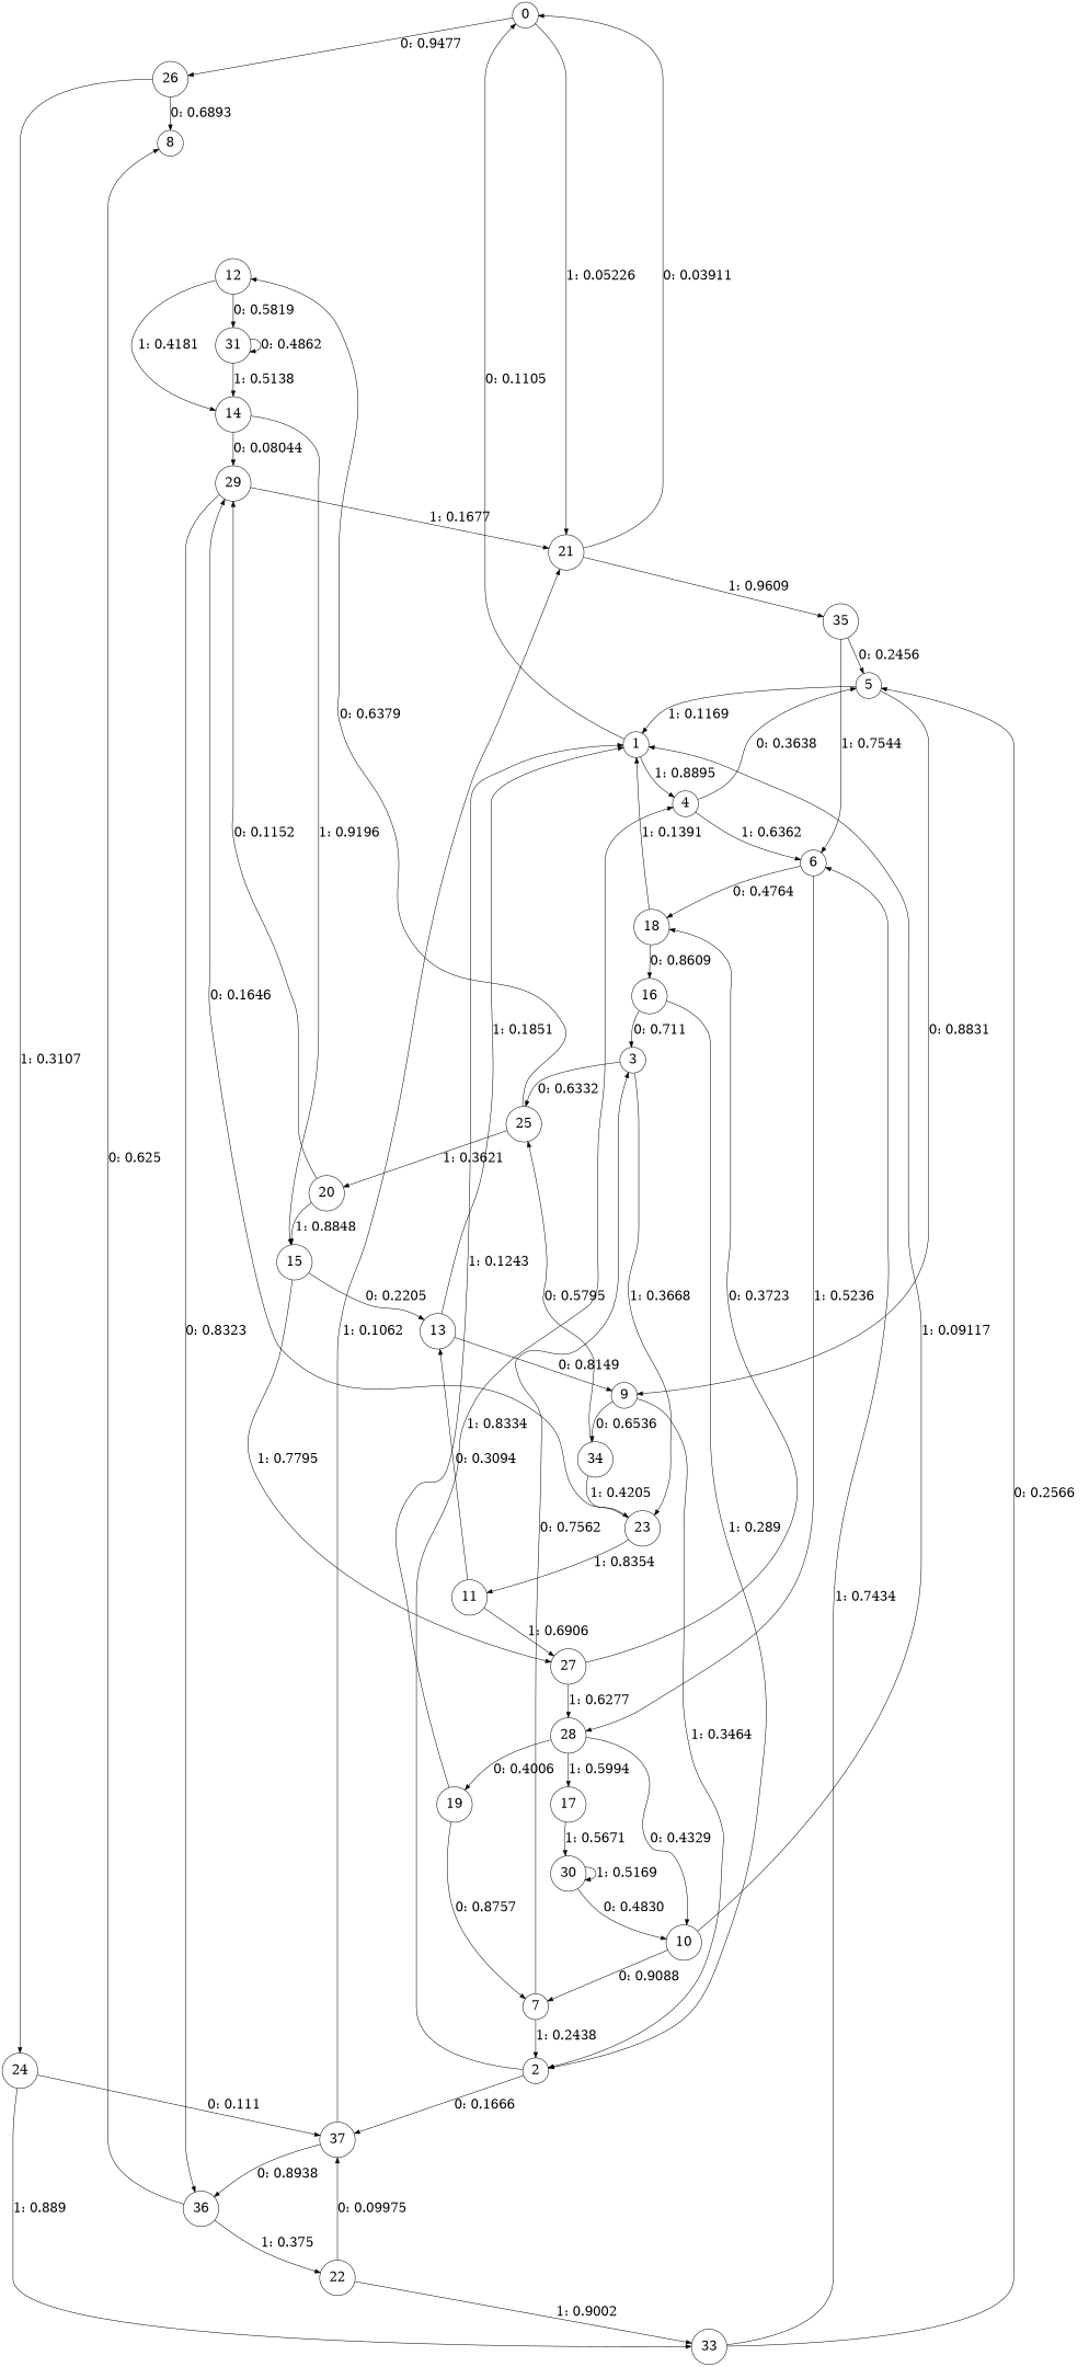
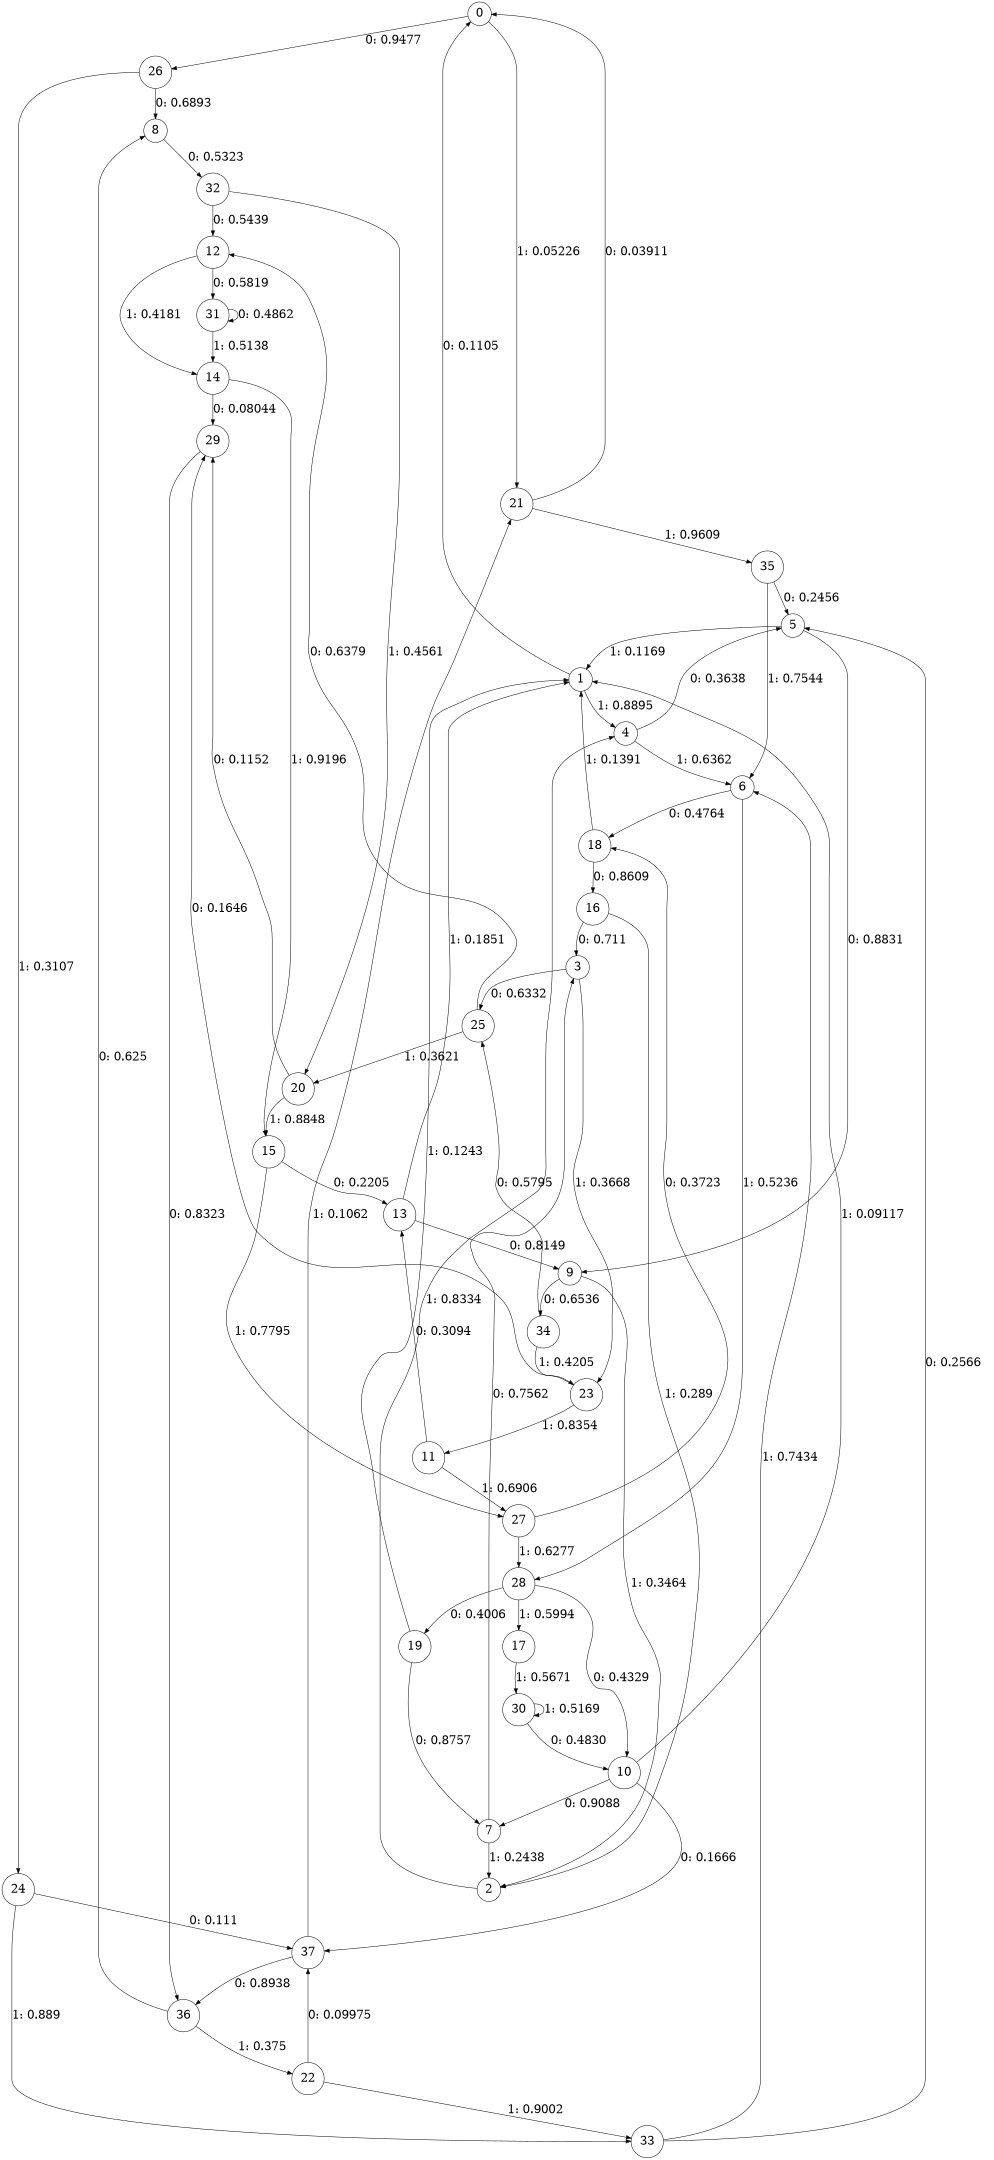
  digraph {
    node [fontsize=24 shape=circle]
    edge [fontsize=24]
    0
    26
    21
    8
    24
    35
+   32
    37
    33
    5
    6
    1
    4
    9
    18
    28
    2
    36
    22
    3
    25
    23
    12
    20
    11
    29
    31
    14
    15
    13
    27
    34
    16
    17
    19
    10
    30
    7
    0 -> 26 [label="0: 0.9477   "]
    0 -> 21 [label="1: 0.05226  "]
    26 -> 8 [label="0: 0.6893   "]
    26 -> 24 [label="1: 0.3107   "]
    21 -> 0 [label="0: 0.03911  "]
    21 -> 35 [label="1: 0.9609   "]
+   8 -> 32 [label="0: 0.5323   "]
    24 -> 37 [label="0: 0.111    "]
    24 -> 33 [label="1: 0.889    "]
    35 -> 5 [label="0: 0.2456   "]
    35 -> 6 [label="1: 0.7544   "]
+   32 -> 12 [label="0: 0.5439   "]
+   32 -> 20 [label="1: 0.4561   "]
    37 -> 21 [label="1: 0.1062   "]
    37 -> 36 [label="0: 0.8938   "]
    33 -> 5 [label="0: 0.2566   "]
    33 -> 6 [label="1: 0.7434   "]
    5 -> 1 [label="1: 0.1169   "]
    5 -> 9 [label="0: 0.8831   "]
    6 -> 18 [label="0: 0.4764   "]
    6 -> 28 [label="1: 0.5236   "]
    1 -> 0 [label="0: 0.1105   "]
    1 -> 4 [label="1: 0.8895   "]
    4 -> 5 [label="0: 0.3638   "]
    4 -> 6 [label="1: 0.6362   "]
    9 -> 2 [label="1: 0.3464   "]
    9 -> 34 [label="0: 0.6536   "]
    18 -> 1 [label="1: 0.1391   "]
    18 -> 16 [label="0: 0.8609   "]
    28 -> 17 [label="1: 0.5994   "]
    28 -> 19 [label="0: 0.4006   "]
    28 -> 10 [label="0: 0.4329   "]
-   2 -> 37 [label="0: 0.1666   "]
+   10 -> 37 [label="0: 0.1666   "]
    2 -> 4 [label="1: 0.8334   "]
    36 -> 8 [label="0: 0.625    "]
    36 -> 22 [label="1: 0.375    "]
    22 -> 37 [label="0: 0.09975  "]
    22 -> 33 [label="1: 0.9002   "]
    3 -> 25 [label="0: 0.6332   "]
    3 -> 23 [label="1: 0.3668   "]
    25 -> 12 [label="0: 0.6379   "]
    25 -> 20 [label="1: 0.3621   "]
    23 -> 11 [label="1: 0.8354   "]
    23 -> 29 [label="0: 0.1646   "]
    12 -> 31 [label="0: 0.5819   "]
    12 -> 14 [label="1: 0.4181   "]
    20 -> 29 [label="0: 0.1152   "]
    20 -> 15 [label="1: 0.8848   "]
    11 -> 13 [label="0: 0.3094   "]
    11 -> 27 [label="1: 0.6906   "]
-   29 -> 21 [label="1: 0.1677   "]
    29 -> 36 [label="0: 0.8323   "]
    31 -> 31 [label="0: 0.4862   "]
    31 -> 14 [label="1: 0.5138   "]
    14 -> 29 [label="0: 0.08044  "]
    14 -> 15 [label="1: 0.9196   "]
    15 -> 13 [label="0: 0.2205   "]
    15 -> 27 [label="1: 0.7795   "]
    13 -> 1 [label="1: 0.1851   "]
    13 -> 9 [label="0: 0.8149   "]
    27 -> 18 [label="0: 0.3723   "]
    27 -> 28 [label="1: 0.6277   "]
    34 -> 25 [label="0: 0.5795   "]
    34 -> 23 [label="1: 0.4205   "]
    16 -> 2 [label="1: 0.289    "]
    16 -> 3 [label="0: 0.711    "]
    17 -> 30 [label="1: 0.5671   "]
    19 -> 1 [label="1: 0.1243   "]
    19 -> 7 [label="0: 0.8757   "]
    10 -> 1 [label="1: 0.09117  "]
    10 -> 7 [label="0: 0.9088   "]
    30 -> 10 [label="0: 0.4830   "]
    30 -> 30 [label="1: 0.5169   "]
    7 -> 2 [label="1: 0.2438   "]
    7 -> 3 [label="0: 0.7562   "]
  }
